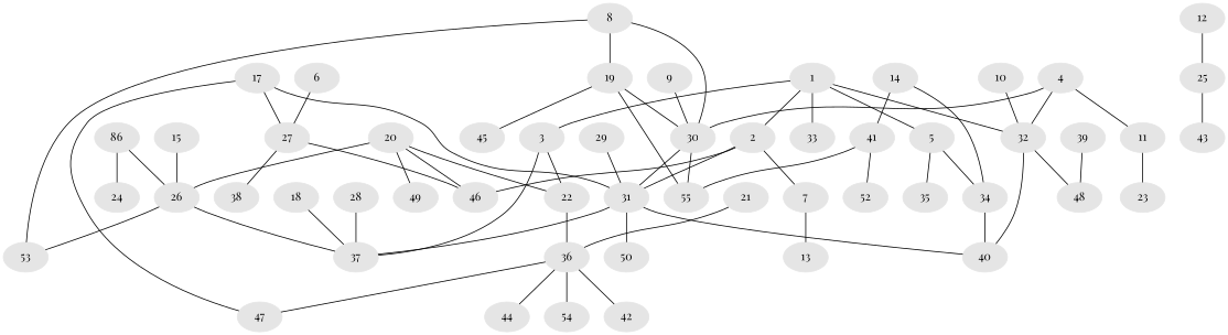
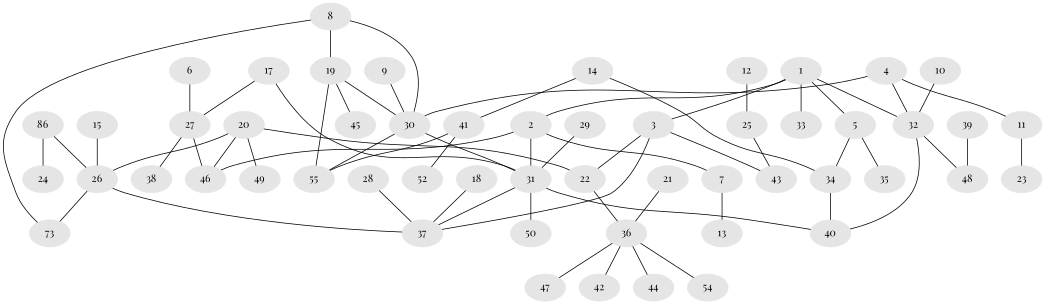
  graph {
    fontname="Playfair Display"
    node [color=gray90 fontname="Playfair Display" style=filled]
    edge [fontname="Playfair Display" weight=1.0]
    1
    2
    3
    5
    32
    33
    7
    31
    46
    22
    37
    43
    34
    35
    40
    48
    13
    50
    41
    55
    52
    36
    4
    11
    30
    23
    6
    27
    38
    8
    19
-   53
+   53 [label=73]
    45
    9
    10
    12
    25
    14
    15
    26
    n41 [label=86]
    24
    17
    47
    18
    20
    49
    21
    42
    44
    54
    28
    29
    39
    1 -- 2
    1 -- 3
    1 -- 5
    1 -- 32
    1 -- 33
    2 -- 7
    2 -- 31
    2 -- 46
    3 -- 22
    3 -- 37
+   3 -- 43
    5 -- 34
    5 -- 35
    32 -- 40
    32 -- 48
    7 -- 13
    31 -- 37
    31 -- 40
    31 -- 50
    22 -- 36
    34 -- 40
    41 -- 55
    41 -- 52
    36 -- 47
    36 -- 42
    36 -- 44
    36 -- 54
    4 -- 32
    4 -- 11
    4 -- 30
    11 -- 23
    30 -- 31
    30 -- 55
    6 -- 27
    27 -- 46
    27 -- 38
    8 -- 30
    8 -- 19
    8 -- 53
    19 -- 55
    19 -- 30
    19 -- 45
    9 -- 30
    10 -- 32
    12 -- 25
    25 -- 43
    14 -- 34
    14 -- 41
    15 -- 26
    26 -- 37
    26 -- 53
    n41 -- 26
    n41 -- 24
    17 -- 31
    17 -- 27
-   17 -- 47
    18 -- 37
    20 -- 46
    20 -- 22
    20 -- 26
    20 -- 49
    21 -- 36
    28 -- 37 [weight=2.0]
    29 -- 31
    39 -- 48
  }
